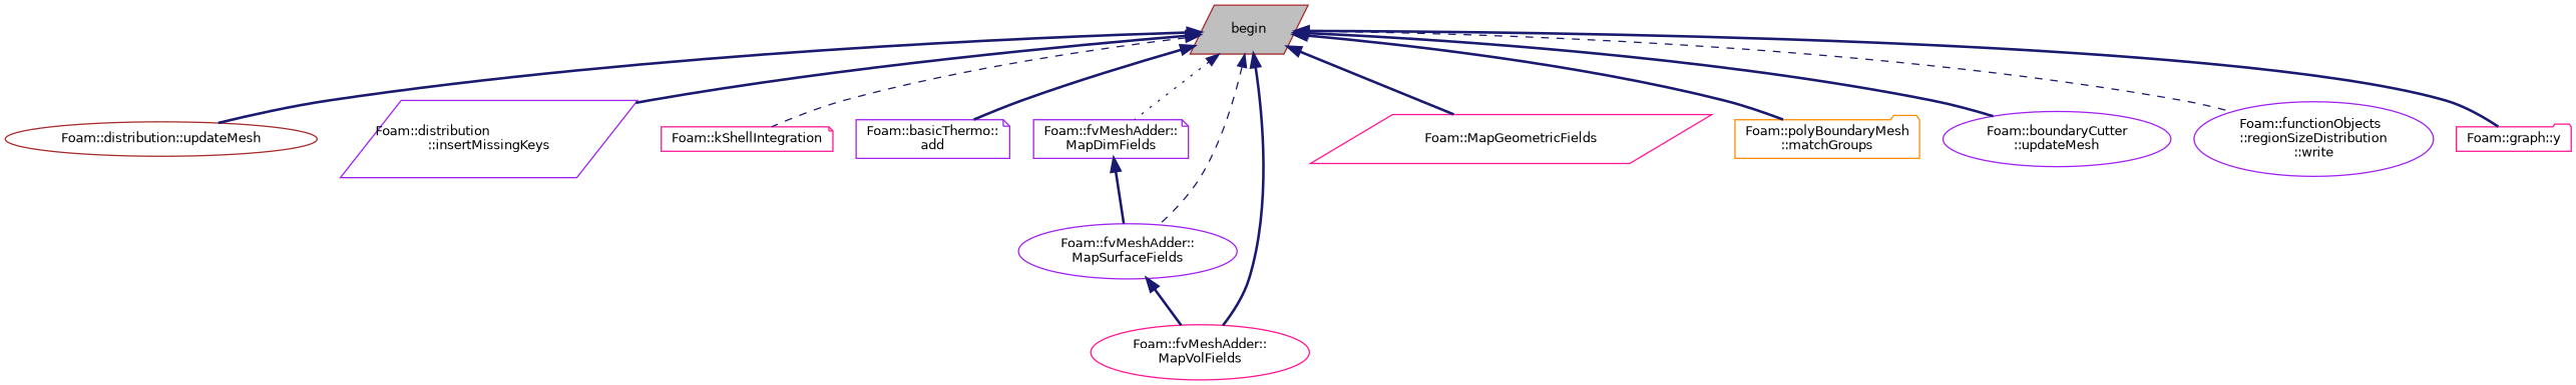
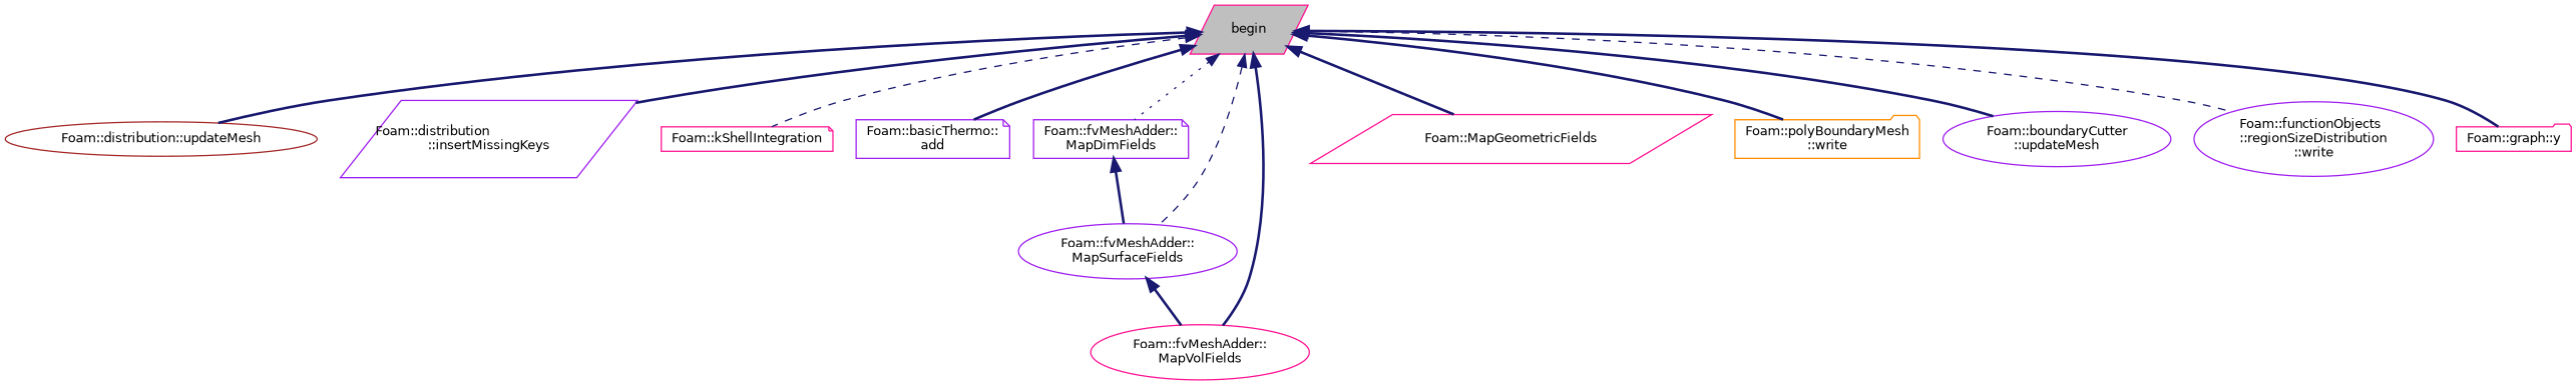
  digraph {
    rankdir=TB
    node [color=purple fontname=Helvetica fontsize=10 shape=ellipse]
    edge [color=midnightblue dir=back fontname=Helvetica fontsize=10 labelfontname=Helvetica labelfontsize=10 style=bold]
-   n1 [color=brown fillcolor=grey75 fontcolor=black height=0.2 label=begin shape=parallelogram style=filled width=0.4]
+   n1 [color=deeppink fillcolor=grey75 fontcolor=black height=0.2 label=begin shape=parallelogram style=filled width=0.4]
    n2 [color=brown height=0.2 label="Foam::distribution::updateMesh" width=0.4]
    n3 [height=0.2 label="Foam::distribution\l::insertMissingKeys" shape=parallelogram width=0.4]
    n4 [color=deeppink height=0.2 label="Foam::kShellIntegration" shape=note width=0.4]
    n5 [height=0.2 label="Foam::basicThermo::\ladd" shape=note width=0.4]
    n6 [height=0.2 label="Foam::fvMeshAdder::\lMapDimFields" shape=note width=0.4]
    n7 [height=0.2 label="Foam::fvMeshAdder::\lMapSurfaceFields" width=0.4]
    n8 [color=deeppink height=0.2 label="Foam::fvMeshAdder::\lMapVolFields" width=0.4]
    n9 [color=deeppink height=0.2 label="Foam::MapGeometricFields" shape=parallelogram width=0.4]
-   n10 [color=darkorange height=0.2 label="Foam::polyBoundaryMesh\l::matchGroups" shape=folder width=0.4]
+   n10 [color=darkorange height=0.2 label="Foam::polyBoundaryMesh\l::write" shape=folder width=0.4]
    n11 [height=0.2 label="Foam::boundaryCutter\l::updateMesh" width=0.4]
    n12 [height=0.2 label="Foam::functionObjects\l::regionSizeDistribution\l::write" width=0.4]
    n13 [color=deeppink height=0.2 label="Foam::graph::y" shape=folder width=0.4]
    n1 -> n2
    n1 -> n3
    n1 -> n4 [style=dashed]
    n1 -> n5
    n1 -> n6 [style=dotted]
    n1 -> n7 [style=dashed]
    n1 -> n8
    n1 -> n9
    n1 -> n10
    n1 -> n11
    n1 -> n12 [style=dashed]
    n1 -> n13
    n6 -> n7
    n7 -> n8
  }
